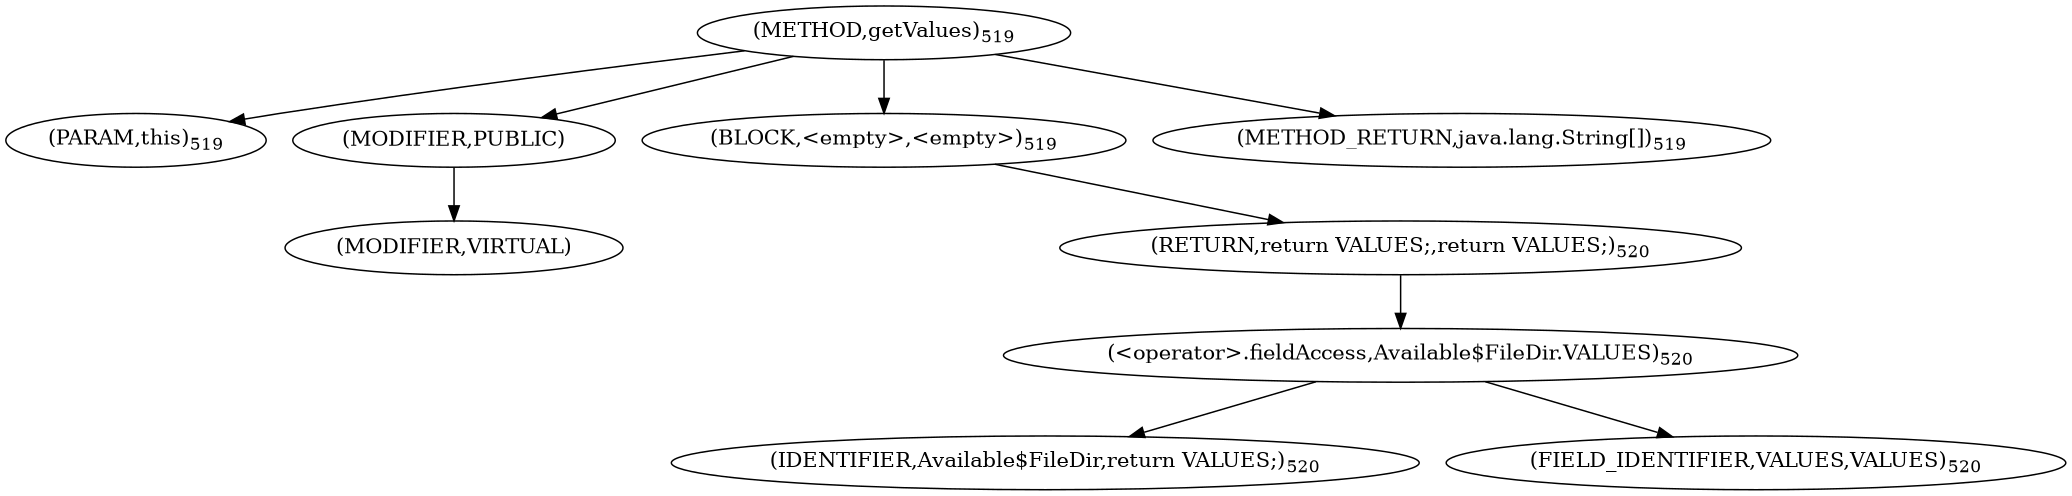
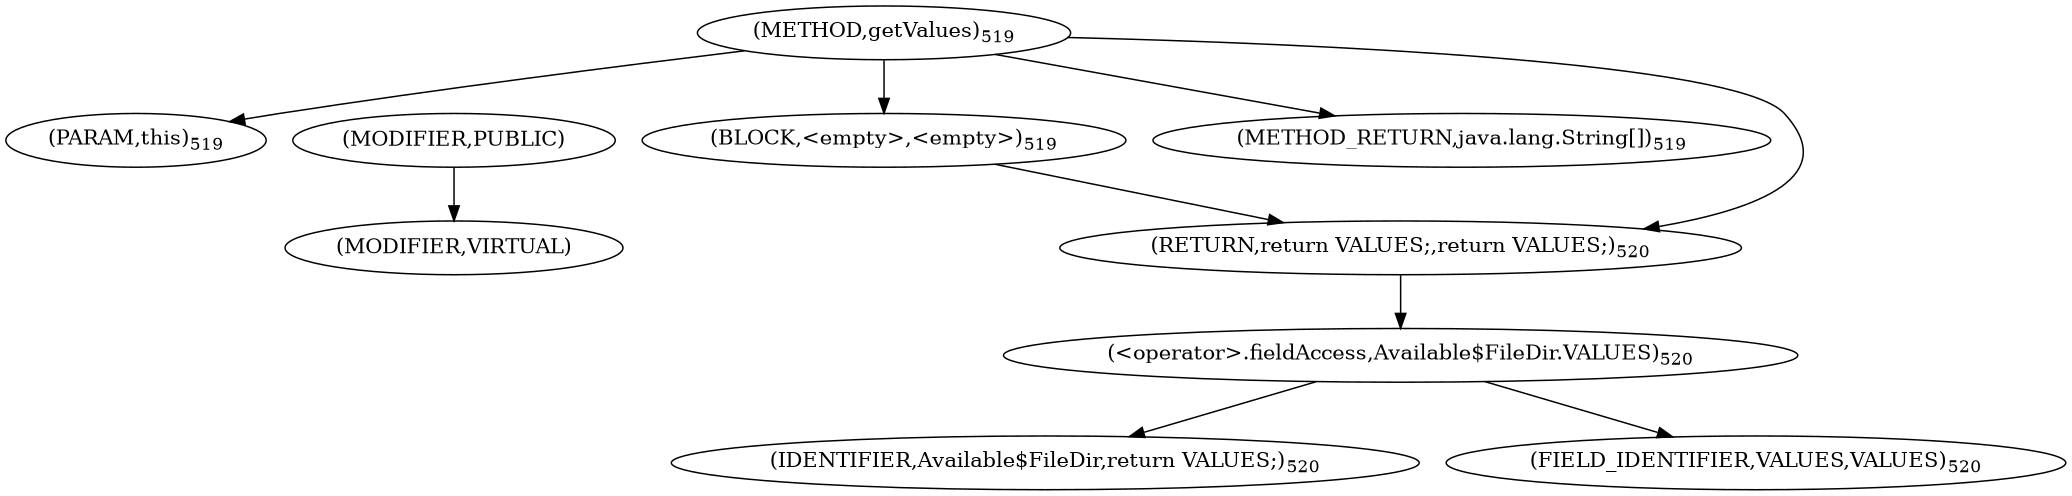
  digraph {
    n1 [label=<(METHOD,getValues)<SUB>519</SUB>>]
    n2 [label=<(PARAM,this)<SUB>519</SUB>>]
    n3 [label=<(BLOCK,&lt;empty&gt;,&lt;empty&gt;)<SUB>519</SUB>>]
    n4 [label=<(MODIFIER,PUBLIC)>]
    n5 [label=<(METHOD_RETURN,java.lang.String[])<SUB>519</SUB>>]
    n6 [label=<(RETURN,return VALUES;,return VALUES;)<SUB>520</SUB>>]
    n7 [label=<(MODIFIER,VIRTUAL)>]
    n8 [label=<(&lt;operator&gt;.fieldAccess,Available$FileDir.VALUES)<SUB>520</SUB>>]
    n9 [label=<(IDENTIFIER,Available$FileDir,return VALUES;)<SUB>520</SUB>>]
    n10 [label=<(FIELD_IDENTIFIER,VALUES,VALUES)<SUB>520</SUB>>]
    n1 -> n2
    n1 -> n3
-   n1 -> n4
+   n1 -> n6
    n1 -> n5
    n3 -> n6
    n4 -> n7
    n6 -> n8
    n8 -> n9
    n8 -> n10
  }
